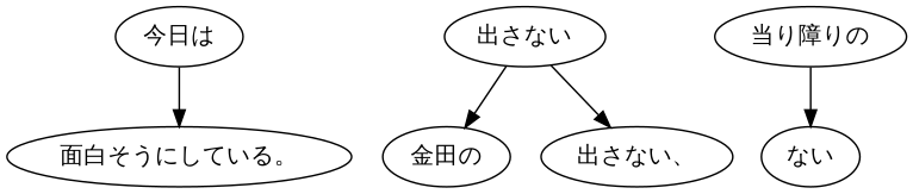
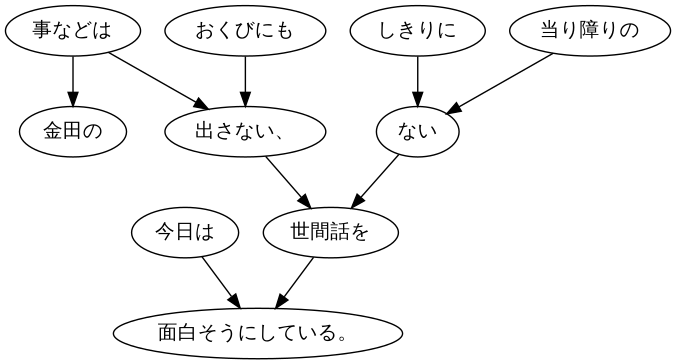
  digraph {
    n1 [label="今日は"]
    n2 [label="面白そうにしている。"]
    n3 [label="金田の"]
-   n4 [label="出さない"]
+   n4 [label="事などは"]
    n5 [label="出さない、"]
+   n6 [label="世間話を"]
+   n7 [label="おくびにも"]
+   n8 [label="しきりに"]
    n9 [label="ない"]
    n10 [label="当り障りの"]
    n1 -> n2
    n4 -> n3
    n4 -> n5
+   n5 -> n6
+   n6 -> n2
+   n7 -> n5
+   n8 -> n9
+   n9 -> n6
    n10 -> n9
  }
